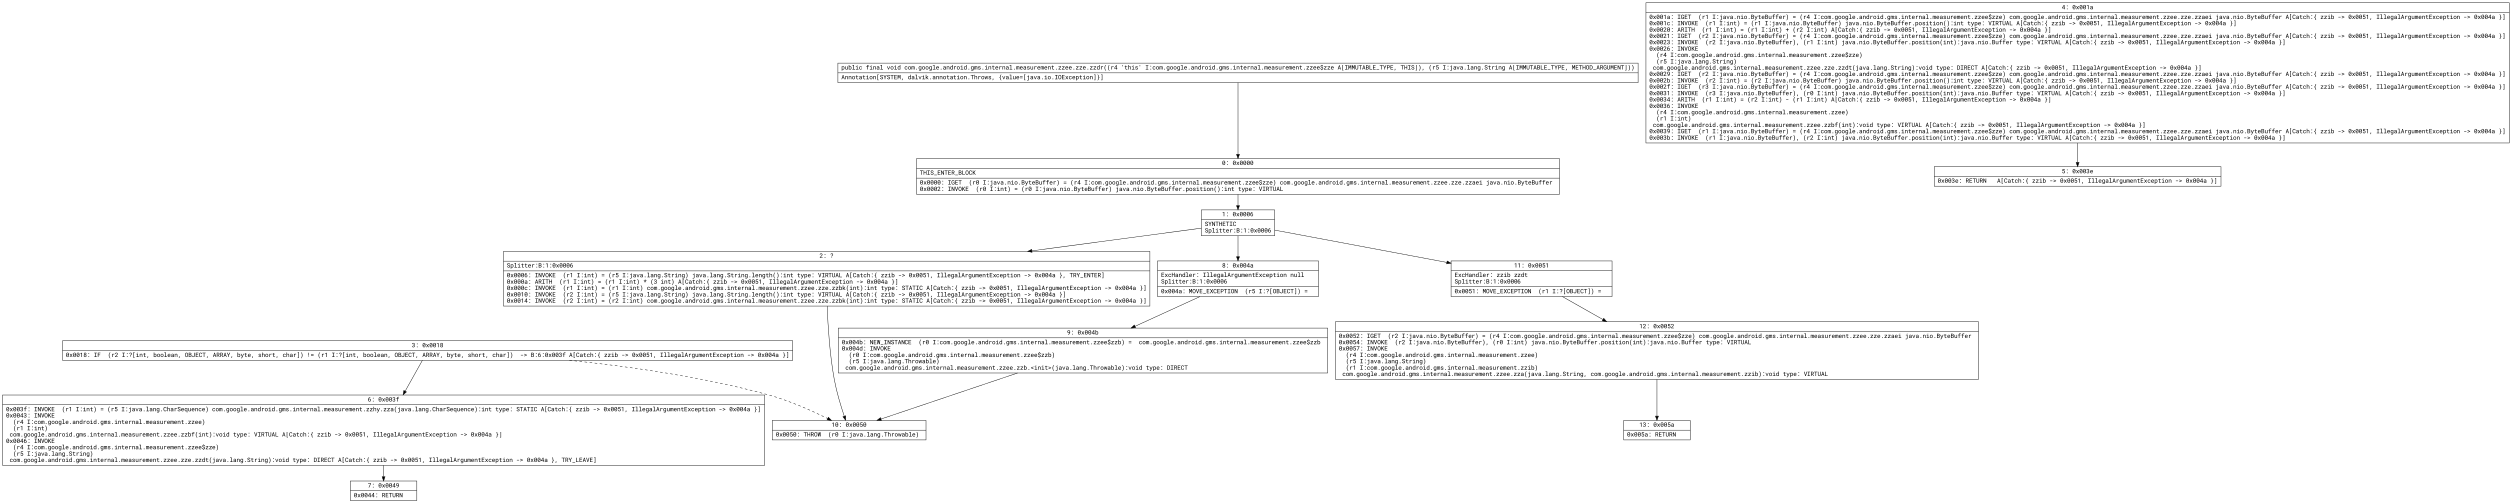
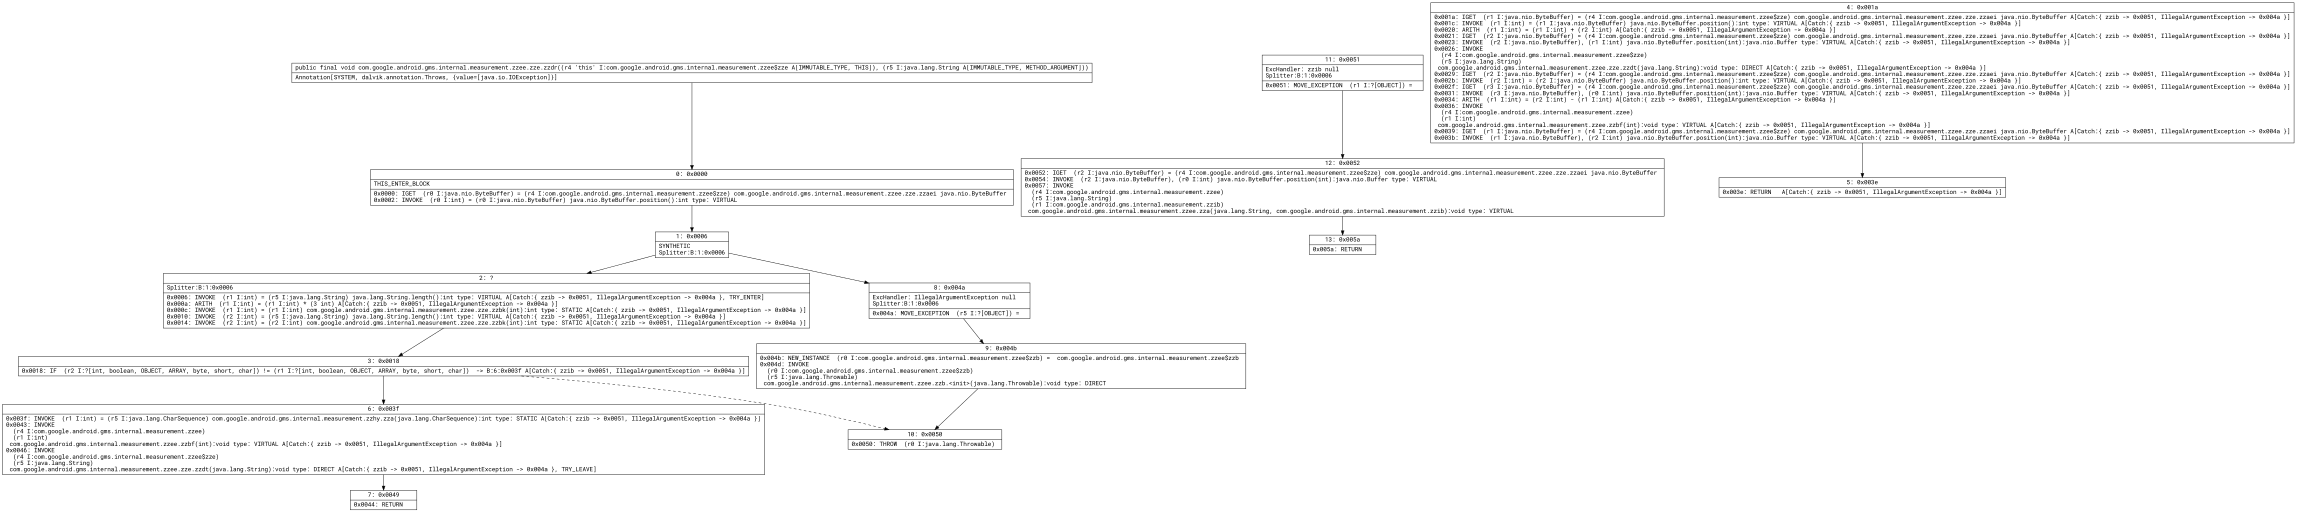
  digraph {
    fontname="Roboto Mono"
    node [fontname="Roboto Mono" shape=record]
    edge [fontname="Roboto Mono"]
    n1 [label="{0\:\ 0x0000|THIS_ENTER_BLOCK\l|0x0000: IGET  (r0 I:java.nio.ByteBuffer) = (r4 I:com.google.android.gms.internal.measurement.zzee$zze) com.google.android.gms.internal.measurement.zzee.zze.zzaei java.nio.ByteBuffer \l0x0002: INVOKE  (r0 I:int) = (r0 I:java.nio.ByteBuffer) java.nio.ByteBuffer.position():int type: VIRTUAL \l}"]
    n2 [label="{1\:\ 0x0006|SYNTHETIC\lSplitter:B:1:0x0006\l}"]
    n3 [label="{2\:\ ?|Splitter:B:1:0x0006\l|0x0006: INVOKE  (r1 I:int) = (r5 I:java.lang.String) java.lang.String.length():int type: VIRTUAL A[Catch:\{ zzib \-\> 0x0051, IllegalArgumentException \-\> 0x004a \}, TRY_ENTER]\l0x000a: ARITH  (r1 I:int) = (r1 I:int) * (3 int) A[Catch:\{ zzib \-\> 0x0051, IllegalArgumentException \-\> 0x004a \}]\l0x000c: INVOKE  (r1 I:int) = (r1 I:int) com.google.android.gms.internal.measurement.zzee.zze.zzbk(int):int type: STATIC A[Catch:\{ zzib \-\> 0x0051, IllegalArgumentException \-\> 0x004a \}]\l0x0010: INVOKE  (r2 I:int) = (r5 I:java.lang.String) java.lang.String.length():int type: VIRTUAL A[Catch:\{ zzib \-\> 0x0051, IllegalArgumentException \-\> 0x004a \}]\l0x0014: INVOKE  (r2 I:int) = (r2 I:int) com.google.android.gms.internal.measurement.zzee.zze.zzbk(int):int type: STATIC A[Catch:\{ zzib \-\> 0x0051, IllegalArgumentException \-\> 0x004a \}]\l}"]
    n4 [label="{8\:\ 0x004a|ExcHandler: IllegalArgumentException null\lSplitter:B:1:0x0006\l|0x004a: MOVE_EXCEPTION  (r5 I:?[OBJECT]) =  \l}"]
-   n5 [label="{11\:\ 0x0051|ExcHandler: zzib zzdt\lSplitter:B:1:0x0006\l|0x0051: MOVE_EXCEPTION  (r1 I:?[OBJECT]) =  \l}"]
+   n5 [label="{11\:\ 0x0051|ExcHandler: zzib null\lSplitter:B:1:0x0006\l|0x0051: MOVE_EXCEPTION  (r1 I:?[OBJECT]) =  \l}"]
    n6 [label="{3\:\ 0x0018|0x0018: IF  (r2 I:?[int, boolean, OBJECT, ARRAY, byte, short, char]) != (r1 I:?[int, boolean, OBJECT, ARRAY, byte, short, char])  \-\> B:6:0x003f A[Catch:\{ zzib \-\> 0x0051, IllegalArgumentException \-\> 0x004a \}]\l}"]
    n7 [label="{9\:\ 0x004b|0x004b: NEW_INSTANCE  (r0 I:com.google.android.gms.internal.measurement.zzee$zzb) =  com.google.android.gms.internal.measurement.zzee$zzb \l0x004d: INVOKE  \l  (r0 I:com.google.android.gms.internal.measurement.zzee$zzb)\l  (r5 I:java.lang.Throwable)\l com.google.android.gms.internal.measurement.zzee.zzb.\<init\>(java.lang.Throwable):void type: DIRECT \l}"]
    n8 [label="{12\:\ 0x0052|0x0052: IGET  (r2 I:java.nio.ByteBuffer) = (r4 I:com.google.android.gms.internal.measurement.zzee$zze) com.google.android.gms.internal.measurement.zzee.zze.zzaei java.nio.ByteBuffer \l0x0054: INVOKE  (r2 I:java.nio.ByteBuffer), (r0 I:int) java.nio.ByteBuffer.position(int):java.nio.Buffer type: VIRTUAL \l0x0057: INVOKE  \l  (r4 I:com.google.android.gms.internal.measurement.zzee)\l  (r5 I:java.lang.String)\l  (r1 I:com.google.android.gms.internal.measurement.zzib)\l com.google.android.gms.internal.measurement.zzee.zza(java.lang.String, com.google.android.gms.internal.measurement.zzib):void type: VIRTUAL \l}"]
    n9 [label="{6\:\ 0x003f|0x003f: INVOKE  (r1 I:int) = (r5 I:java.lang.CharSequence) com.google.android.gms.internal.measurement.zzhy.zza(java.lang.CharSequence):int type: STATIC A[Catch:\{ zzib \-\> 0x0051, IllegalArgumentException \-\> 0x004a \}]\l0x0043: INVOKE  \l  (r4 I:com.google.android.gms.internal.measurement.zzee)\l  (r1 I:int)\l com.google.android.gms.internal.measurement.zzee.zzbf(int):void type: VIRTUAL A[Catch:\{ zzib \-\> 0x0051, IllegalArgumentException \-\> 0x004a \}]\l0x0046: INVOKE  \l  (r4 I:com.google.android.gms.internal.measurement.zzee$zze)\l  (r5 I:java.lang.String)\l com.google.android.gms.internal.measurement.zzee.zze.zzdt(java.lang.String):void type: DIRECT A[Catch:\{ zzib \-\> 0x0051, IllegalArgumentException \-\> 0x004a \}, TRY_LEAVE]\l}"]
    n10 [label="{10\:\ 0x0050|0x0050: THROW  (r0 I:java.lang.Throwable) \l}"]
    n11 [label="{4\:\ 0x001a|0x001a: IGET  (r1 I:java.nio.ByteBuffer) = (r4 I:com.google.android.gms.internal.measurement.zzee$zze) com.google.android.gms.internal.measurement.zzee.zze.zzaei java.nio.ByteBuffer A[Catch:\{ zzib \-\> 0x0051, IllegalArgumentException \-\> 0x004a \}]\l0x001c: INVOKE  (r1 I:int) = (r1 I:java.nio.ByteBuffer) java.nio.ByteBuffer.position():int type: VIRTUAL A[Catch:\{ zzib \-\> 0x0051, IllegalArgumentException \-\> 0x004a \}]\l0x0020: ARITH  (r1 I:int) = (r1 I:int) + (r2 I:int) A[Catch:\{ zzib \-\> 0x0051, IllegalArgumentException \-\> 0x004a \}]\l0x0021: IGET  (r2 I:java.nio.ByteBuffer) = (r4 I:com.google.android.gms.internal.measurement.zzee$zze) com.google.android.gms.internal.measurement.zzee.zze.zzaei java.nio.ByteBuffer A[Catch:\{ zzib \-\> 0x0051, IllegalArgumentException \-\> 0x004a \}]\l0x0023: INVOKE  (r2 I:java.nio.ByteBuffer), (r1 I:int) java.nio.ByteBuffer.position(int):java.nio.Buffer type: VIRTUAL A[Catch:\{ zzib \-\> 0x0051, IllegalArgumentException \-\> 0x004a \}]\l0x0026: INVOKE  \l  (r4 I:com.google.android.gms.internal.measurement.zzee$zze)\l  (r5 I:java.lang.String)\l com.google.android.gms.internal.measurement.zzee.zze.zzdt(java.lang.String):void type: DIRECT A[Catch:\{ zzib \-\> 0x0051, IllegalArgumentException \-\> 0x004a \}]\l0x0029: IGET  (r2 I:java.nio.ByteBuffer) = (r4 I:com.google.android.gms.internal.measurement.zzee$zze) com.google.android.gms.internal.measurement.zzee.zze.zzaei java.nio.ByteBuffer A[Catch:\{ zzib \-\> 0x0051, IllegalArgumentException \-\> 0x004a \}]\l0x002b: INVOKE  (r2 I:int) = (r2 I:java.nio.ByteBuffer) java.nio.ByteBuffer.position():int type: VIRTUAL A[Catch:\{ zzib \-\> 0x0051, IllegalArgumentException \-\> 0x004a \}]\l0x002f: IGET  (r3 I:java.nio.ByteBuffer) = (r4 I:com.google.android.gms.internal.measurement.zzee$zze) com.google.android.gms.internal.measurement.zzee.zze.zzaei java.nio.ByteBuffer A[Catch:\{ zzib \-\> 0x0051, IllegalArgumentException \-\> 0x004a \}]\l0x0031: INVOKE  (r3 I:java.nio.ByteBuffer), (r0 I:int) java.nio.ByteBuffer.position(int):java.nio.Buffer type: VIRTUAL A[Catch:\{ zzib \-\> 0x0051, IllegalArgumentException \-\> 0x004a \}]\l0x0034: ARITH  (r1 I:int) = (r2 I:int) \- (r1 I:int) A[Catch:\{ zzib \-\> 0x0051, IllegalArgumentException \-\> 0x004a \}]\l0x0036: INVOKE  \l  (r4 I:com.google.android.gms.internal.measurement.zzee)\l  (r1 I:int)\l com.google.android.gms.internal.measurement.zzee.zzbf(int):void type: VIRTUAL A[Catch:\{ zzib \-\> 0x0051, IllegalArgumentException \-\> 0x004a \}]\l0x0039: IGET  (r1 I:java.nio.ByteBuffer) = (r4 I:com.google.android.gms.internal.measurement.zzee$zze) com.google.android.gms.internal.measurement.zzee.zze.zzaei java.nio.ByteBuffer A[Catch:\{ zzib \-\> 0x0051, IllegalArgumentException \-\> 0x004a \}]\l0x003b: INVOKE  (r1 I:java.nio.ByteBuffer), (r2 I:int) java.nio.ByteBuffer.position(int):java.nio.Buffer type: VIRTUAL A[Catch:\{ zzib \-\> 0x0051, IllegalArgumentException \-\> 0x004a \}]\l}"]
    n12 [label="{5\:\ 0x003e|0x003e: RETURN   A[Catch:\{ zzib \-\> 0x0051, IllegalArgumentException \-\> 0x004a \}]\l}"]
    n13 [label="{7\:\ 0x0049|0x0044: RETURN   \l}"]
    n14 [label="{13\:\ 0x005a|0x005a: RETURN   \l}"]
    n15 [label="{public final void com.google.android.gms.internal.measurement.zzee.zze.zzdr((r4 'this' I:com.google.android.gms.internal.measurement.zzee$zze A[IMMUTABLE_TYPE, THIS]), (r5 I:java.lang.String A[IMMUTABLE_TYPE, METHOD_ARGUMENT]))  | Annotation[SYSTEM, dalvik.annotation.Throws, \{value=[java.io.IOException]\}]\l}"]
    n1 -> n2
    n2 -> n3
    n2 -> n4
-   n2 -> n5
-   n3 -> n10
+   n3 -> n6
    n4 -> n7
    n5 -> n8
    n6 -> n9
    n6 -> n10 [style=dashed]
    n7 -> n10
    n8 -> n14
    n9 -> n13
    n11 -> n12
    n15 -> n1
  }
